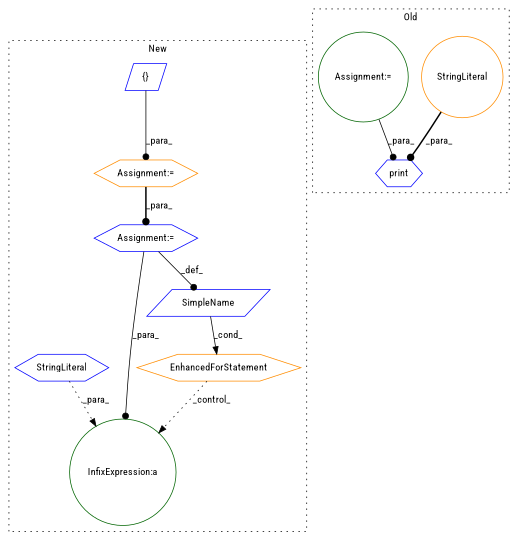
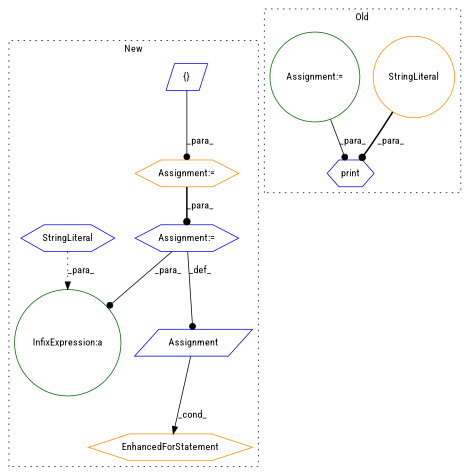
  digraph {
    fontname="Roboto Condensed"
    node [a=7 color=blue fontname="Roboto Condensed" l="82,2" s="3853,3952" shape=hexagon]
    edge [arrowhead=dot fontname="Roboto Condensed" style=solid]
    n1 [a=4 l="6,2" label="{}" s="3582,3845" shape=parallelogram]
    n2 [label="Assignment:="]
    n3 [color=darkorange l=1 label="Assignment:=" s=3554]
    n4 [a=70 color=darkorange label=EnhancedForStatement]
    n5 [a=27 color=darkgreen l=3 label="InfixExpression:a" s=4001 shape=circle]
    n6 [a=45 l=16 label=StringLiteral s=3985]
-   n7 [a=42 l=6 label=SimpleName s=3939 shape=parallelogram]
+   n7 [a=42 l=6 label=Assignment s=3939 shape=parallelogram]
    n8 [a=32 l="6,1" label=print s="3651,3737"]
    n9 [a=45 color=darkorange l=11 label=StringLiteral s=3657 shape=circle]
    n10 [color=darkgreen l=1 label="Assignment:=" s=3630 shape=circle]
    subgraph cluster_1 {
      label=New
      style=dotted
      n1
      n2
      n3
      n4
      n5
      n6
      n7
    }
    subgraph cluster_2 {
      label=Old
      style=dotted
      n8
      n9
      n10
    }
    n1 -> n3 [label=_para_]
    n2 -> n5 [label=_para_]
    n2 -> n7 [label=_def_]
    n3 -> n2 [label=_para_ style=bold]
-   n4 -> n5 [arrowhead=normal label=_control_ style=dotted]
    n6 -> n5 [arrowhead=normal label=_para_ style=dotted]
    n7 -> n4 [arrowhead=normal label=_cond_]
    n9 -> n8 [label=_para_ style=bold]
    n10 -> n8 [label=_para_]
  }
